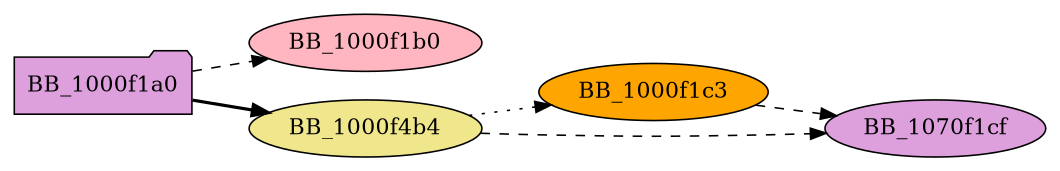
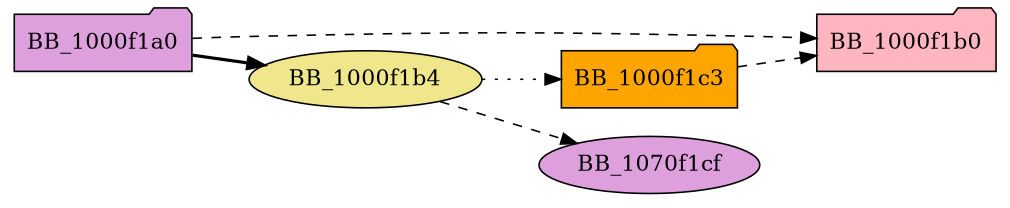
  digraph {
    rankdir=LR
    node [fillcolor=plum shape=folder style=filled]
    edge [style=dashed]
    BB_1000f1a0
-   BB_1000f1b0 [fillcolor=lightpink shape=ellipse]
-   BB_1000f1b4 [fillcolor=khaki shape=ellipse label=BB_1000f4b4]
-   BB_1000f1c3 [fillcolor=orange shape=ellipse]
+   BB_1000f1b0 [fillcolor=lightpink]
+   BB_1000f1b4 [fillcolor=khaki shape=ellipse]
+   BB_1000f1c3 [fillcolor=orange]
    n5 [label=BB_1070f1cf shape=ellipse]
    BB_1000f1a0 -> BB_1000f1b0
    BB_1000f1a0 -> BB_1000f1b4 [style=bold]
    BB_1000f1b4 -> BB_1000f1c3 [style=dotted]
    BB_1000f1b4 -> n5
-   BB_1000f1c3 -> n5
+   BB_1000f1c3 -> BB_1000f1b0
  }
